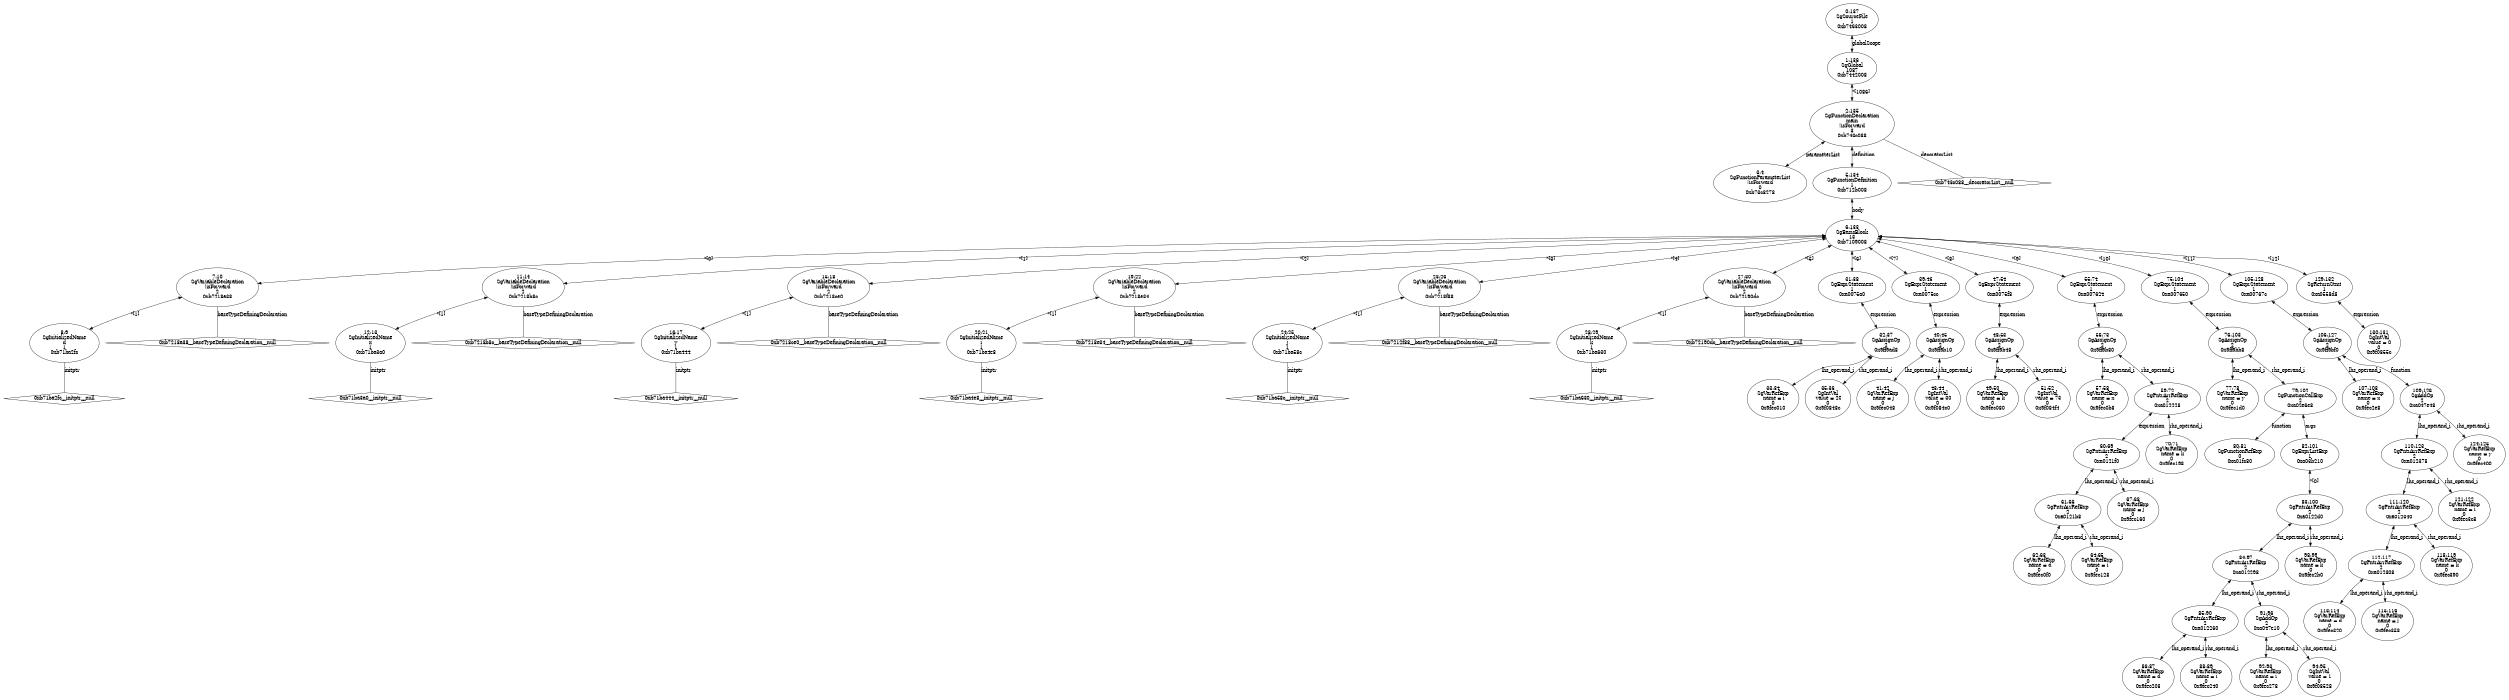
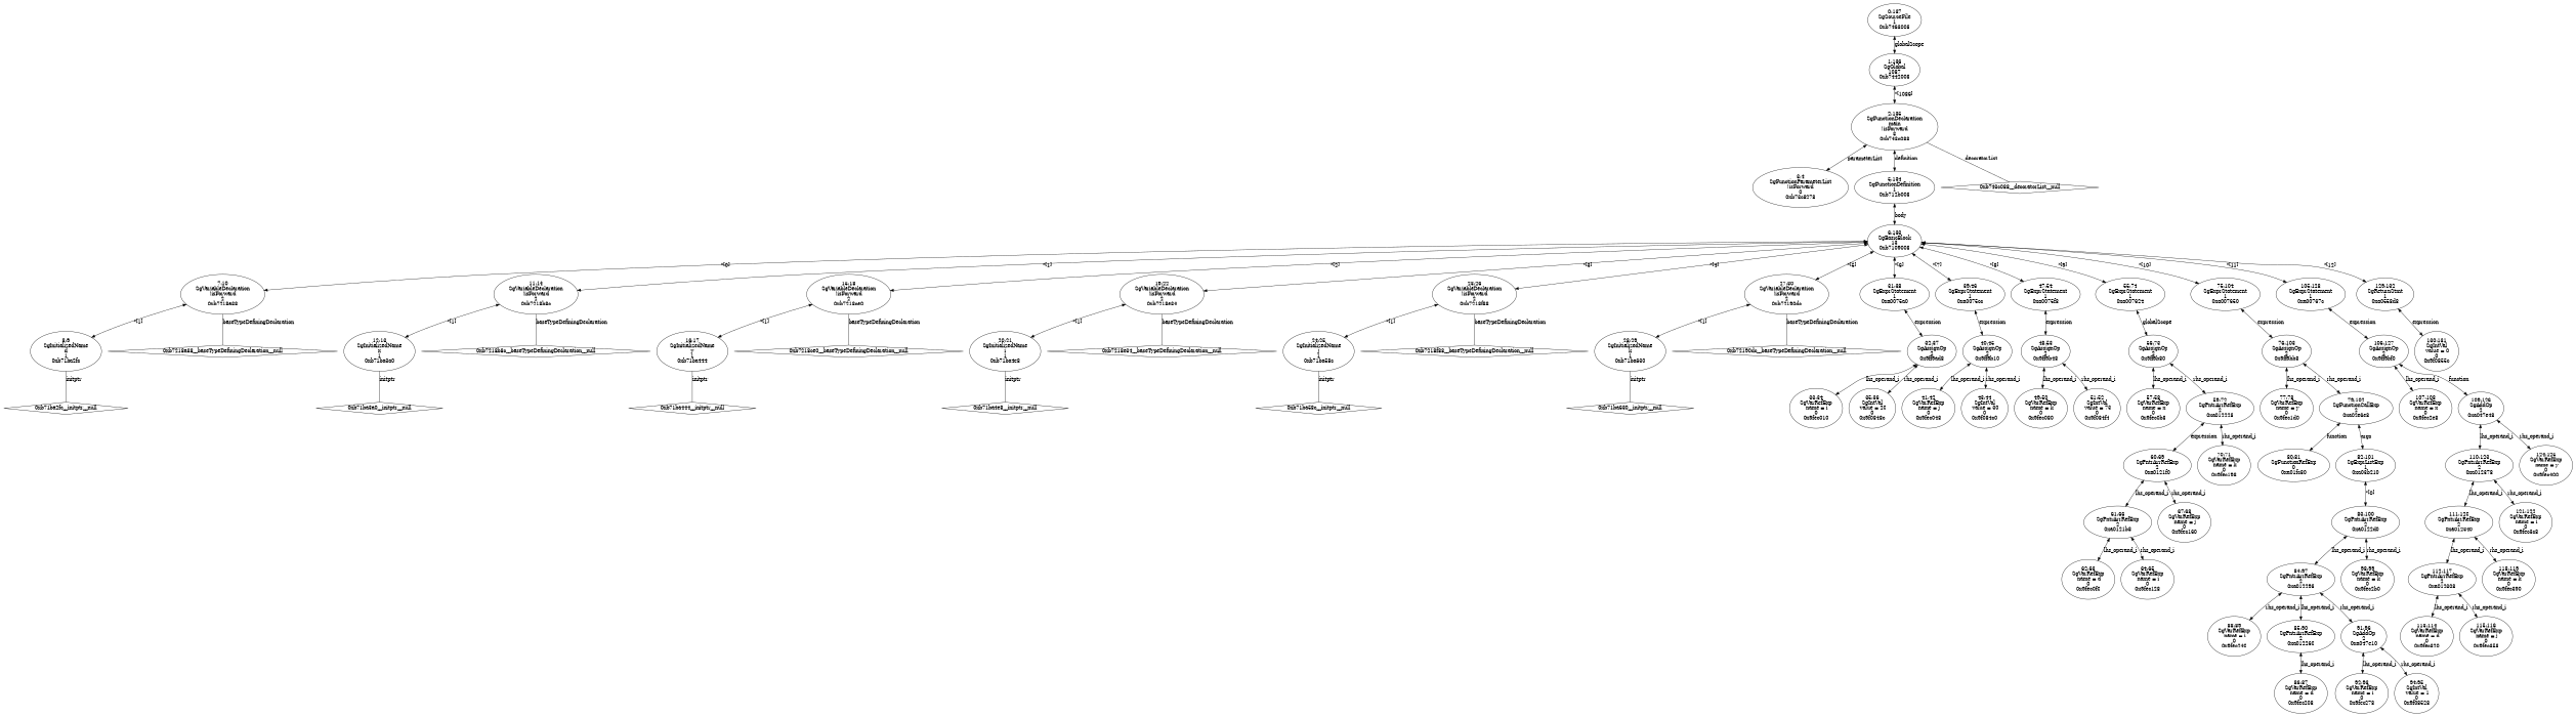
  digraph {
    edge [dir=both]
    n1 [label="3:4\nSgFunctionParameterList\n!isForward\n0\n0xb73c8278\n"]
    n2 [label="8:9\nSgInitializedName\nd\n1\n0xb71ba2fc\n"]
    "0xb71ba2fc__initptr__null" [shape=diamond]
    n4 [label="7:10\nSgVariableDeclaration\n!isForward\n2\n0xb7218a38\n"]
    "0xb7218a38__baseTypeDefiningDeclaration__null" [shape=diamond]
    n6 [label="12:13\nSgInitializedName\nx\n1\n0xb71ba3a0\n"]
    "0xb71ba3a0__initptr__null" [shape=diamond]
    n8 [label="11:14\nSgVariableDeclaration\n!isForward\n2\n0xb7218b8c\n"]
    "0xb7218b8c__baseTypeDefiningDeclaration__null" [shape=diamond]
    n10 [label="16:17\nSgInitializedName\ny\n1\n0xb71ba444\n"]
    "0xb71ba444__initptr__null" [shape=diamond]
    n12 [label="15:18\nSgVariableDeclaration\n!isForward\n2\n0xb7218ce0\n"]
    "0xb7218ce0__baseTypeDefiningDeclaration__null" [shape=diamond]
    n14 [label="20:21\nSgInitializedName\ni\n1\n0xb71ba4e8\n"]
    "0xb71ba4e8__initptr__null" [shape=diamond]
    n16 [label="19:22\nSgVariableDeclaration\n!isForward\n2\n0xb7218e34\n"]
    "0xb7218e34__baseTypeDefiningDeclaration__null" [shape=diamond]
    n18 [label="24:25\nSgInitializedName\nj\n1\n0xb71ba58c\n"]
    "0xb71ba58c__initptr__null" [shape=diamond]
    n20 [label="23:26\nSgVariableDeclaration\n!isForward\n2\n0xb7218f88\n"]
-   "0xb7218f88__baseTypeDefiningDeclaration__null" [shape=diamond label="0xb7212f88__baseTypeDefiningDeclaration__null"]
+   "0xb7218f88__baseTypeDefiningDeclaration__null" [shape=diamond]
    n22 [label="28:29\nSgInitializedName\nk\n1\n0xb71ba630\n"]
    "0xb71ba630__initptr__null" [shape=diamond]
    n24 [label="27:30\nSgVariableDeclaration\n!isForward\n2\n0xb72190dc\n"]
    "0xb72190dc__baseTypeDefiningDeclaration__null" [shape=diamond]
    n26 [label="33:34\nSgVarRefExp\n name = i\n0\n0x9fec010\n"]
    n27 [label="35:36\nSgIntVal\n value = 20\n0\n0x9f0848c\n"]
    n28 [label="32:37\nSgAssignOp\n2\n0x9ff9ad8\n"]
    n29 [label="31:38\nSgExprStatement\n1\n0xa0075a0\n"]
    n30 [label="41:42\nSgVarRefExp\n name = j\n0\n0x9fec048\n"]
    n31 [label="43:44\nSgIntVal\n value = 30\n0\n0x9f084c0\n"]
    n32 [label="40:45\nSgAssignOp\n2\n0x9ff9b10\n"]
    n33 [label="39:46\nSgExprStatement\n1\n0xa0075cc\n"]
    n34 [label="49:50\nSgVarRefExp\n name = k\n0\n0x9fec080\n"]
    n35 [label="51:52\nSgIntVal\n value = 73\n0\n0x9f084f4\n"]
    n36 [label="48:53\nSgAssignOp\n2\n0x9ff9b48\n"]
    n37 [label="47:54\nSgExprStatement\n1\n0xa0075f8\n"]
    n38 [label="57:58\nSgVarRefExp\n name = x\n0\n0x9fec0b8\n"]
    n39 [label="62:63\nSgVarRefExp\n name = d\n0\n0x9fec0f0\n"]
    n40 [label="64:65\nSgVarRefExp\n name = i\n0\n0x9fec128\n"]
    n41 [label="61:66\nSgPntrArrRefExp\n2\n0xa0121b8\n"]
    n42 [label="67:68\nSgVarRefExp\n name = j\n0\n0x9fec160\n"]
    n43 [label="60:69\nSgPntrArrRefExp\n2\n0xa0121f0\n"]
    n44 [label="70:71\nSgVarRefExp\n name = k\n0\n0x9fec198\n"]
    n45 [label="59:72\nSgPntrArrRefExp\n2\n0xa012228\n"]
    n46 [label="56:73\nSgAssignOp\n2\n0x9ff9b80\n"]
    n47 [label="55:74\nSgExprStatement\n1\n0xa007624\n"]
    n48 [label="77:78\nSgVarRefExp\n name = y\n0\n0x9fec1d0\n"]
    n49 [label="80:81\nSgFunctionRefExp\n0\n0xa01fc80\n"]
    n50 [label="86:87\nSgVarRefExp\n name = d\n0\n0x9fec208\n"]
    n51 [label="88:89\nSgVarRefExp\n name = i\n0\n0x9fec240\n"]
    n52 [label="85:90\nSgPntrArrRefExp\n2\n0xa012260\n"]
    n53 [label="92:93\nSgVarRefExp\n name = i\n0\n0x9fec278\n"]
    n54 [label="94:95\nSgIntVal\n value = 1\n0\n0x9f08528\n"]
    n55 [label="91:96\nSgAddOp\n2\n0xa047e10\n"]
    n56 [label="84:97\nSgPntrArrRefExp\n2\n0xa012298\n"]
    n57 [label="98:99\nSgVarRefExp\n name = k\n0\n0x9fec2b0\n"]
    n58 [label="83:100\nSgPntrArrRefExp\n2\n0xa0122d0\n"]
    n59 [label="82:101\nSgExprListExp\n1\n0xa03b210\n"]
    n60 [label="79:102\nSgFunctionCallExp\n2\n0xa02e6e8\n"]
    n61 [label="76:103\nSgAssignOp\n2\n0x9ff9bb8\n"]
    n62 [label="75:104\nSgExprStatement\n1\n0xa007650\n"]
    n63 [label="107:108\nSgVarRefExp\n name = x\n0\n0x9fec2e8\n"]
    n64 [label="113:114\nSgVarRefExp\n name = d\n0\n0x9fec320\n"]
    n65 [label="115:116\nSgVarRefExp\n name = j\n0\n0x9fec358\n"]
    n66 [label="112:117\nSgPntrArrRefExp\n2\n0xa012308\n"]
    n67 [label="118:119\nSgVarRefExp\n name = k\n0\n0x9fec390\n"]
    n68 [label="111:120\nSgPntrArrRefExp\n2\n0xa012340\n"]
    n69 [label="121:122\nSgVarRefExp\n name = i\n0\n0x9fec3c8\n"]
    n70 [label="110:123\nSgPntrArrRefExp\n2\n0xa012378\n"]
    n71 [label="124:125\nSgVarRefExp\n name = y\n0\n0x9fec400\n"]
    n72 [label="109:126\nSgAddOp\n2\n0xa047e48\n"]
    n73 [label="106:127\nSgAssignOp\n2\n0x9ff9bf0\n"]
    n74 [label="105:128\nSgExprStatement\n1\n0xa00767c\n"]
    n75 [label="130:131\nSgIntVal\n value = 0\n0\n0x9f0855c\n"]
    n76 [label="129:132\nSgReturnStmt\n1\n0xa0558d8\n"]
    n77 [label="6:133\nSgBasicBlock\n13\n0xb7109008\n"]
    n78 [label="5:134\nSgFunctionDefinition\n1\n0xb712b008\n"]
    n79 [label="2:135\nSgFunctionDeclaration\nmain\n!isForward\n3\n0xb743c088\n"]
    "0xb743c088__decoratorList__null" [shape=diamond]
    n81 [label="1:136\nSgGlobal\n1087\n0xb7442008\n"]
    n82 [label="0:137\nSgSourceFile\n1\n0xb7463008\n"]
    n2 -> "0xb71ba2fc__initptr__null" [dir=none label=initptr]
    n4 -> n2 [label="*[1]"]
    n4 -> "0xb7218a38__baseTypeDefiningDeclaration__null" [dir=none label=baseTypeDefiningDeclaration]
    n6 -> "0xb71ba3a0__initptr__null" [dir=none label=initptr]
    n8 -> n6 [label="*[1]"]
    n8 -> "0xb7218b8c__baseTypeDefiningDeclaration__null" [dir=none label=baseTypeDefiningDeclaration]
    n10 -> "0xb71ba444__initptr__null" [dir=none label=initptr]
    n12 -> n10 [label="*[1]"]
    n12 -> "0xb7218ce0__baseTypeDefiningDeclaration__null" [dir=none label=baseTypeDefiningDeclaration]
    n14 -> "0xb71ba4e8__initptr__null" [dir=none label=initptr]
    n16 -> n14 [label="*[1]"]
    n16 -> "0xb7218e34__baseTypeDefiningDeclaration__null" [dir=none label=baseTypeDefiningDeclaration]
    n18 -> "0xb71ba58c__initptr__null" [dir=none label=initptr]
    n20 -> n18 [label="*[1]"]
    n20 -> "0xb7218f88__baseTypeDefiningDeclaration__null" [dir=none label=baseTypeDefiningDeclaration]
    n22 -> "0xb71ba630__initptr__null" [dir=none label=initptr]
    n24 -> n22 [label="*[1]"]
    n24 -> "0xb72190dc__baseTypeDefiningDeclaration__null" [dir=none label=baseTypeDefiningDeclaration]
    n28 -> n26 [label=lhs_operand_i]
    n28 -> n27 [label=rhs_operand_i]
    n29 -> n28 [label=expression]
    n32 -> n30 [label=lhs_operand_i]
    n32 -> n31 [label=rhs_operand_i]
    n33 -> n32 [label=expression]
    n36 -> n34 [label=lhs_operand_i]
    n36 -> n35 [label=rhs_operand_i]
    n37 -> n36 [label=expression]
    n41 -> n39 [label=lhs_operand_i]
    n41 -> n40 [label=rhs_operand_i]
    n43 -> n41 [label=lhs_operand_i]
    n43 -> n42 [label=rhs_operand_i]
    n45 -> n43 [label=expression]
    n45 -> n44 [label=rhs_operand_i]
    n46 -> n38 [label=lhs_operand_i]
    n46 -> n45 [label=rhs_operand_i]
-   n47 -> n46 [label=expression]
+   n47 -> n46 [label=globalScope]
    n52 -> n50 [label=lhs_operand_i]
-   n52 -> n51 [label=rhs_operand_i]
+   n56 -> n51 [label=rhs_operand_i]
    n55 -> n53 [label=lhs_operand_i]
    n55 -> n54 [label=rhs_operand_i]
    n56 -> n52 [label=lhs_operand_i]
    n56 -> n55 [label=rhs_operand_i]
    n58 -> n56 [label=lhs_operand_i]
    n58 -> n57 [label=rhs_operand_i]
    n59 -> n58 [label="*[0]"]
    n60 -> n49 [label=function]
    n60 -> n59 [label=args]
    n61 -> n48 [label=lhs_operand_i]
    n61 -> n60 [label=rhs_operand_i]
    n62 -> n61 [label=expression]
    n66 -> n64 [label=lhs_operand_i]
    n66 -> n65 [label=rhs_operand_i]
    n68 -> n66 [label=lhs_operand_i]
    n68 -> n67 [label=rhs_operand_i]
    n70 -> n68 [label=lhs_operand_i]
    n70 -> n69 [label=rhs_operand_i]
    n72 -> n70 [label=lhs_operand_i]
    n72 -> n71 [label=rhs_operand_i]
    n73 -> n63 [label=lhs_operand_i]
    n73 -> n72 [label=function]
    n74 -> n73 [label=expression]
    n76 -> n75 [label=expression]
    n77 -> n4 [label="*[0]"]
    n77 -> n8 [label="*[1]"]
    n77 -> n12 [label="*[2]"]
    n77 -> n16 [label="*[3]"]
    n77 -> n20 [label="*[4]"]
    n77 -> n24 [label="*[5]"]
    n77 -> n29 [label="*[6]"]
    n77 -> n33 [label="*[7]"]
    n77 -> n37 [label="*[8]"]
    n77 -> n47 [label="*[9]"]
    n77 -> n62 [label="*[10]"]
    n77 -> n74 [label="*[11]"]
    n77 -> n76 [label="*[12]"]
    n78 -> n77 [label=body]
    n79 -> n1 [label=parameterList]
    n79 -> n78 [label=definition]
    n79 -> "0xb743c088__decoratorList__null" [dir=none label=decoratorList]
    n81 -> n79 [label="*[1086]"]
    n82 -> n81 [label=globalScope]
  }
